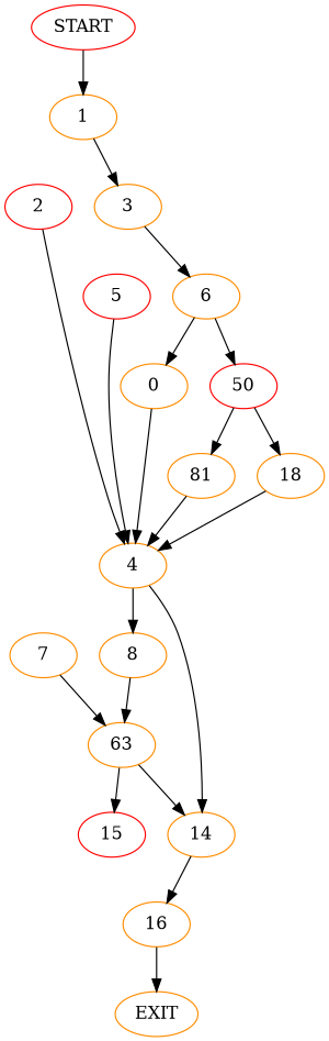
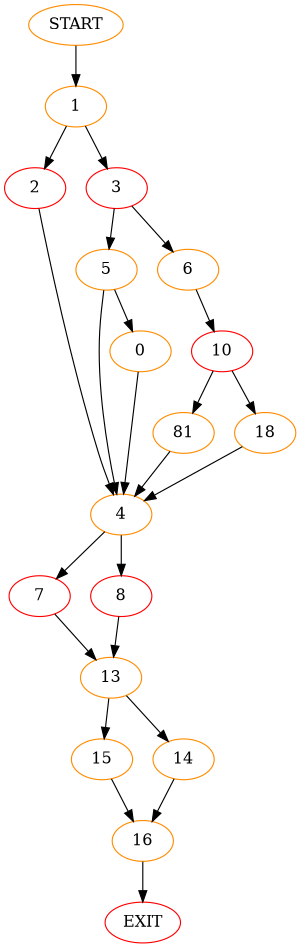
  digraph {
    node [color=darkorange]
-   n1 [color=red label=START]
+   n1 [label=START]
    1
    2 [color=red]
-   3
-   n5 [label=EXIT]
+   3 [color=red]
+   n5 [color=red label=EXIT]
    4
-   5 [color=red]
+   5
    6
-   7
-   8
+   7 [color=red]
+   8 [color=red]
    n11 [label=0]
-   10 [color=red label=50]
-   13 [label=63]
+   10 [color=red]
+   13
    n14 [label=81]
    n15 [label=18]
    14
-   15 [color=red]
+   15
    16
    n1 -> 1
+   1 -> 2
    1 -> 3
    2 -> 4
+   3 -> 5
    3 -> 6
-   4 -> 14
+   4 -> 7
    4 -> 8
    5 -> 4
-   6 -> n11
+   5 -> n11
    6 -> 10
    7 -> 13
    8 -> 13
    n11 -> 4
    10 -> n14
    10 -> n15
    13 -> 14
    13 -> 15
    n14 -> 4
    n15 -> 4
    14 -> 16
+   15 -> 16
    16 -> n5
  }
